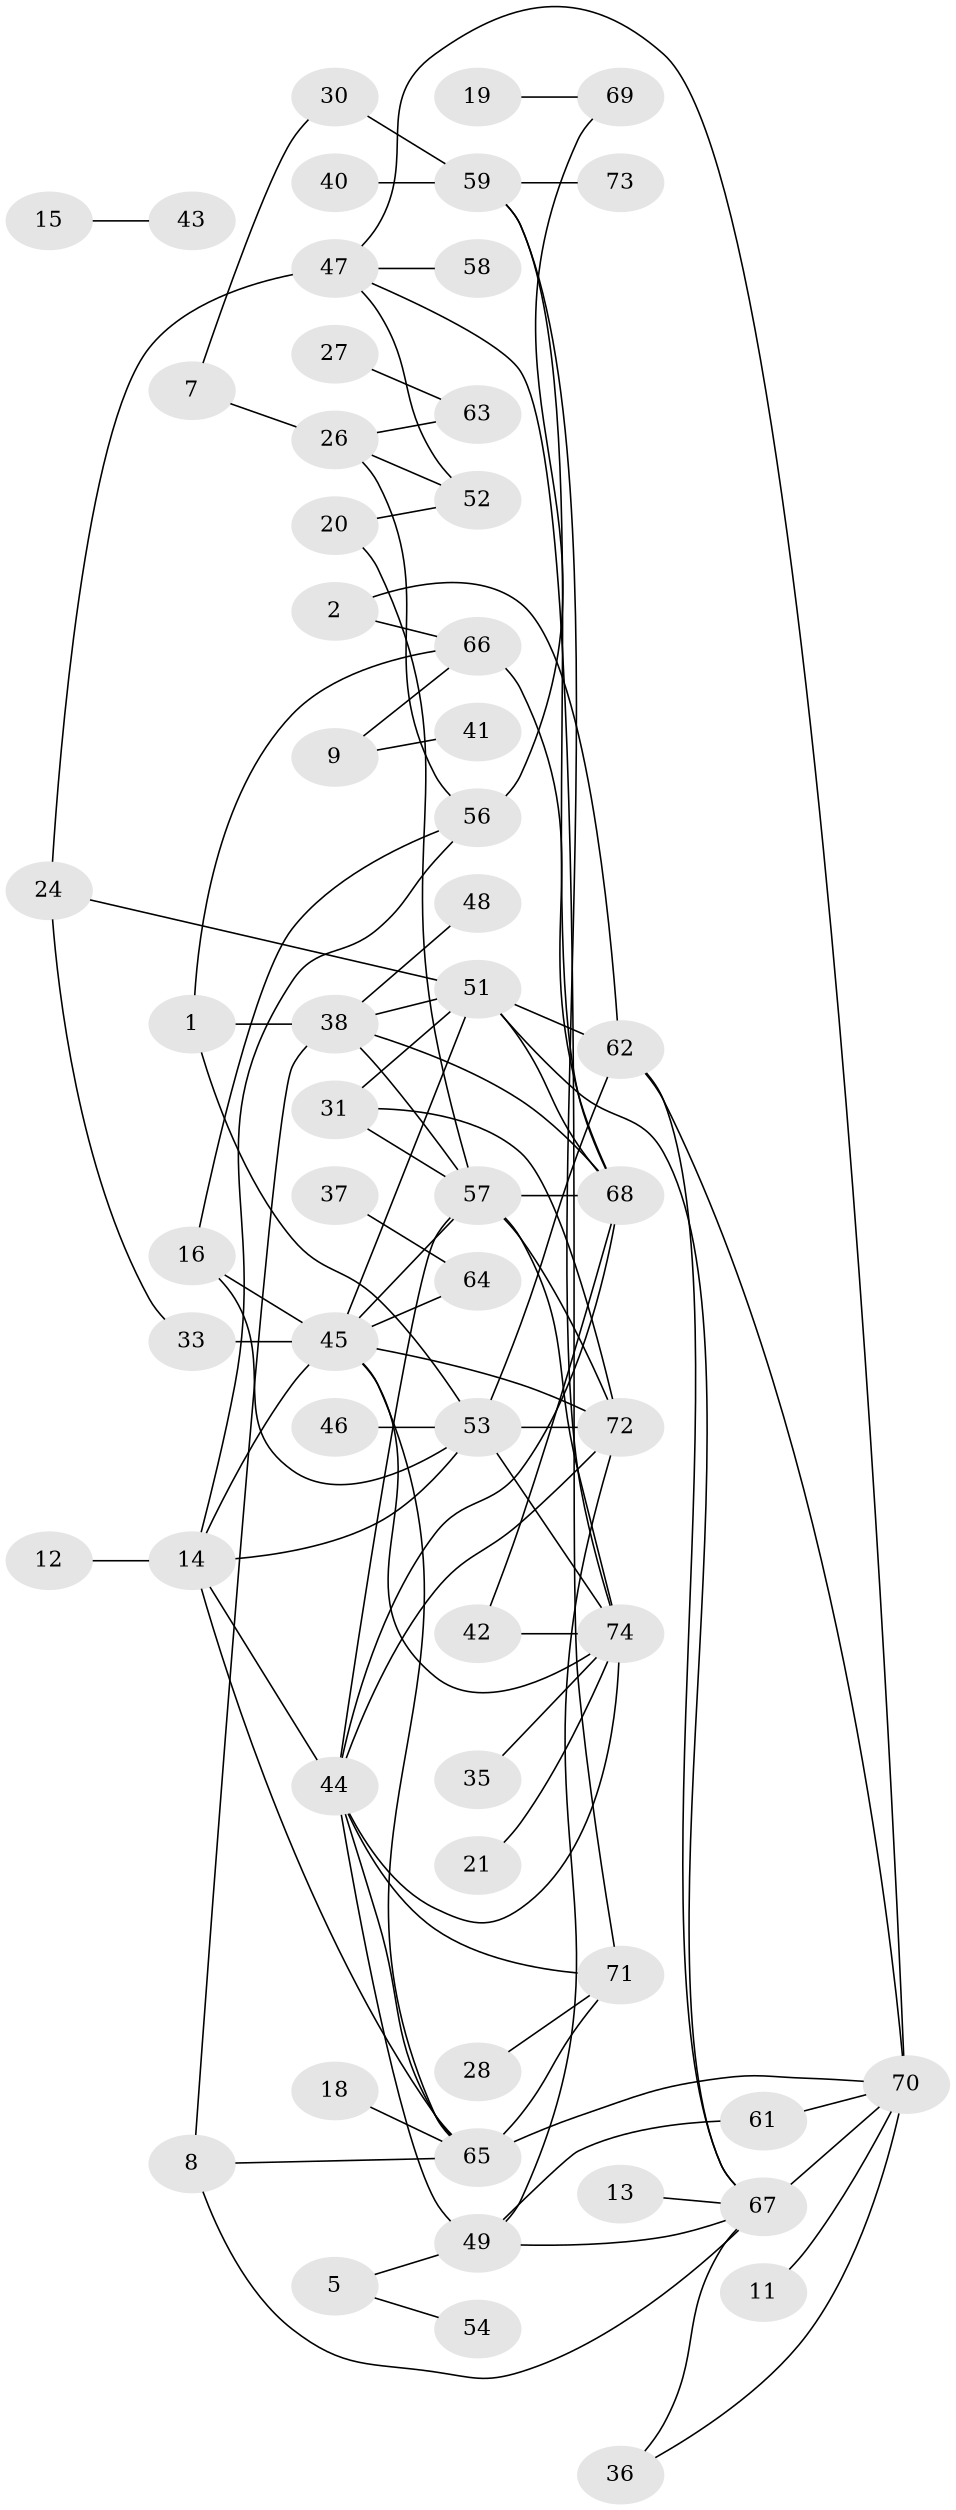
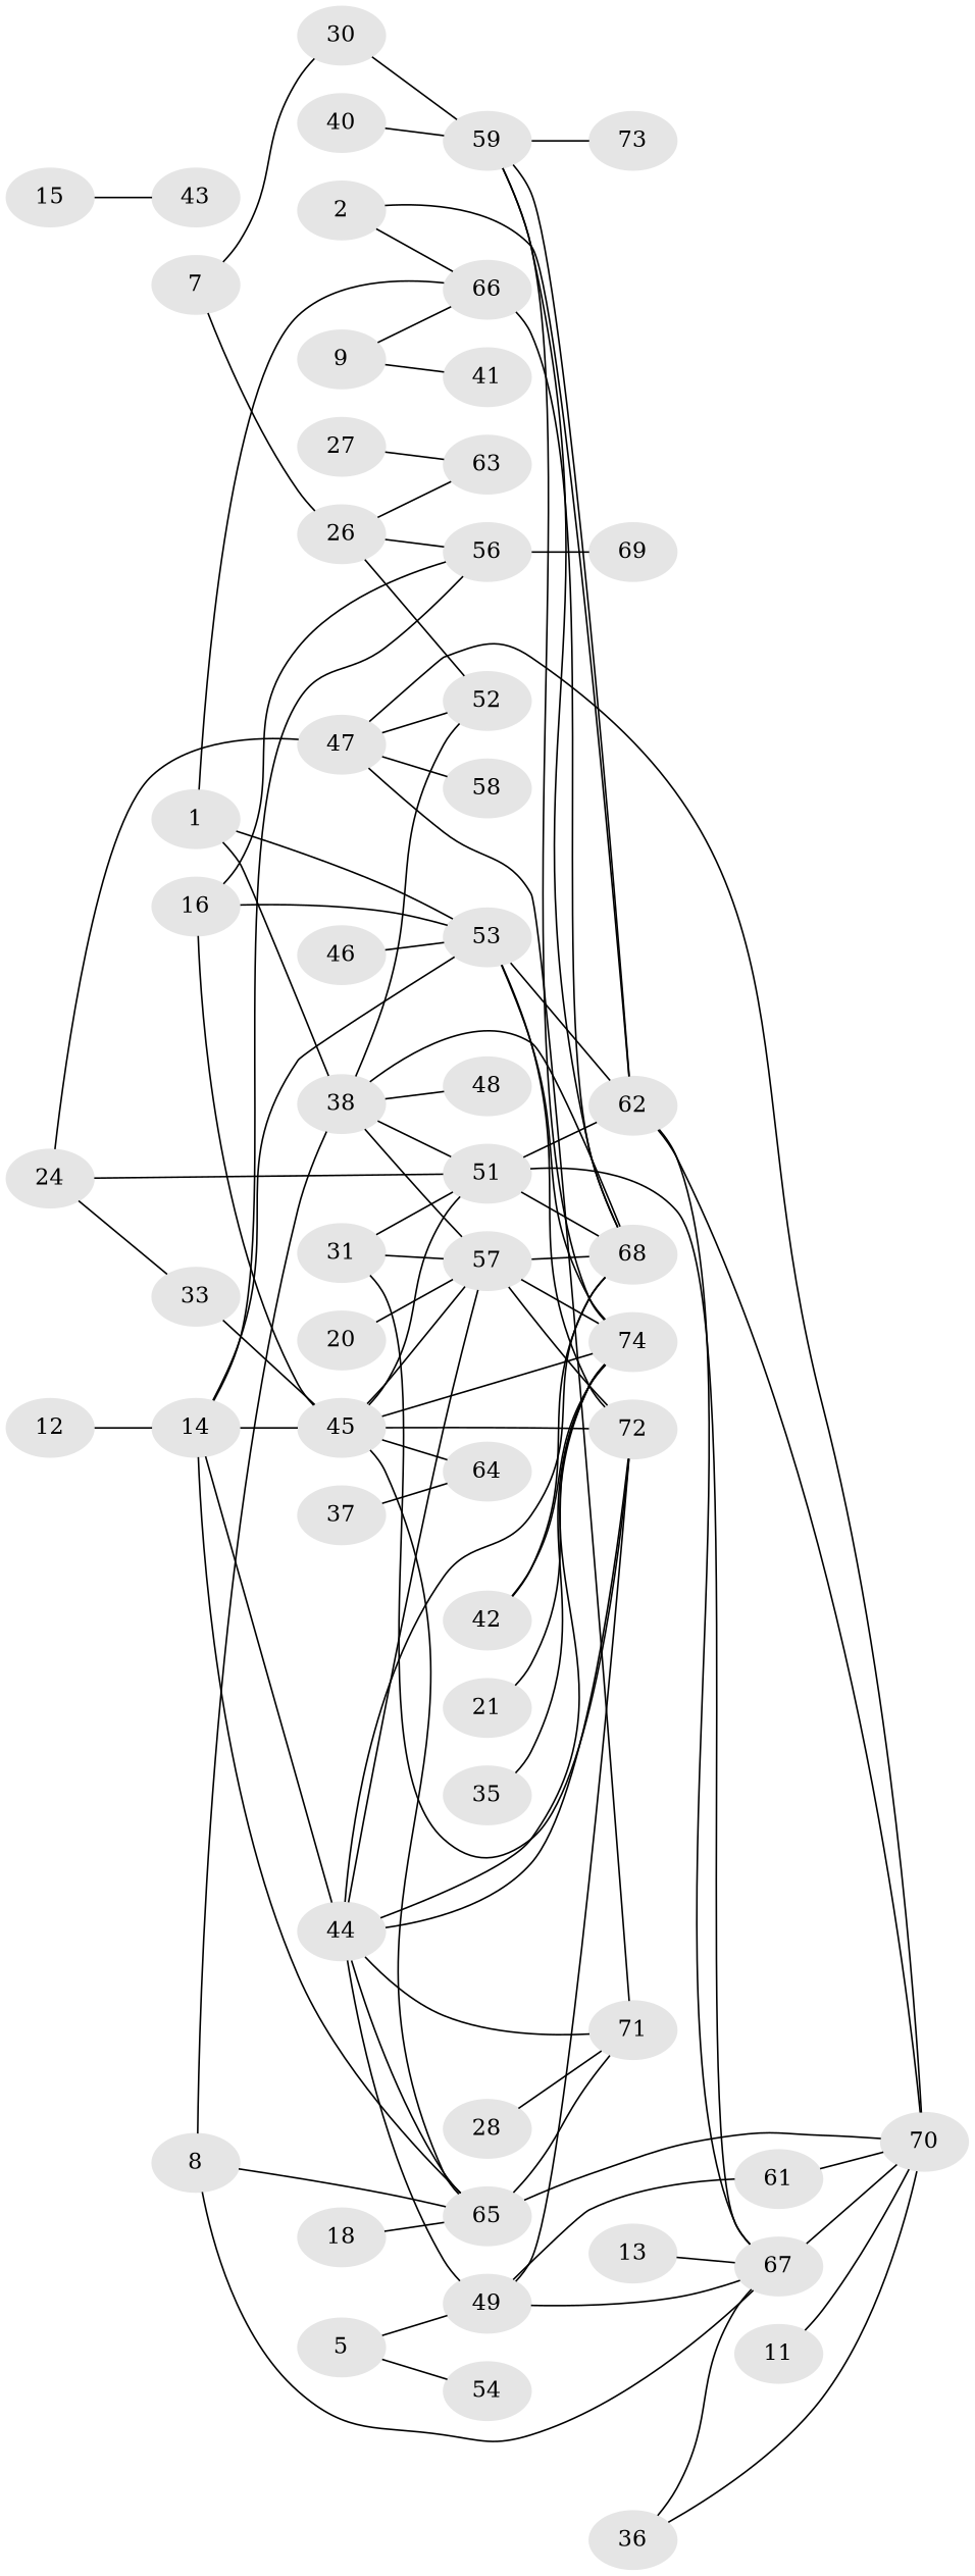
  graph {
    rankdir=LR
    node [color=gray90 style=filled]
    edge [weight=1.0]
    1
    38
    53
    66
    57
    51
    48
    68
    62
    74
    72
    2
    67
    70
    5
    49
    54
    61
    7
    26
    30
    56
    52
    63
    59
    8
    65
    71
    9
    41
    11
    12
    14
    44
    45
    13
    64
    69
    15
    43
    16
    18
-   19
    20
    21
    24
    33
    47
    58
    27
    28
    73
    31
    35
    36
    37
    40
    42
    46
    1 -- 38
    1 -- 53
    1 -- 66
    38 -- 57
    38 -- 51
    38 -- 48
    38 -- 68
    53 -- 62
    53 -- 74
    53 -- 72 [weight=2.0]
    66 -- 68
    57 -- 68 [weight=2.0]
    57 -- 74
    57 -- 72
    51 -- 68
    51 -- 62 [weight=2.0]
    51 -- 67
    62 -- 67 [weight=2.0]
    62 -- 70
    2 -- 66
    2 -- 62
    67 -- 70
    5 -- 49
    5 -- 54
    49 -- 72
    49 -- 67
    49 -- 61
    61 -- 70
    7 -- 26
    7 -- 30
    26 -- 56
    26 -- 52
    26 -- 63
    30 -- 59
    56 -- 69
    59 -- 68
+   59 -- 62
    59 -- 74 [weight=2.0]
    59 -- 73
    8 -- 38
    8 -- 67
    8 -- 65
    65 -- 70
    65 -- 71
    9 -- 66
    9 -- 41
    11 -- 70
    12 -- 14
    14 -- 53
    14 -- 56
    14 -- 65
    14 -- 44
    14 -- 45
    44 -- 57
    44 -- 68
    44 -- 74
    44 -- 72
    44 -- 49
    44 -- 65
    44 -- 71
    45 -- 57 [weight=2.0]
    45 -- 51
    45 -- 74
    45 -- 72
    45 -- 65
    45 -- 64
    13 -- 67
    15 -- 43
    16 -- 53
    16 -- 56
    16 -- 45
    18 -- 65
-   19 -- 69
    20 -- 57
-   20 -- 52
+   38 -- 52
    21 -- 74
    24 -- 51
    24 -- 33
    24 -- 47
    33 -- 45
    47 -- 70 [weight=2.0]
    47 -- 52
    47 -- 71
    47 -- 58
    27 -- 63
    28 -- 71
    31 -- 57
    31 -- 51 [weight=2.0]
    31 -- 72
    35 -- 74
    36 -- 67
    36 -- 70
    37 -- 64
    40 -- 59
    42 -- 68
    42 -- 74
    46 -- 53
  }
